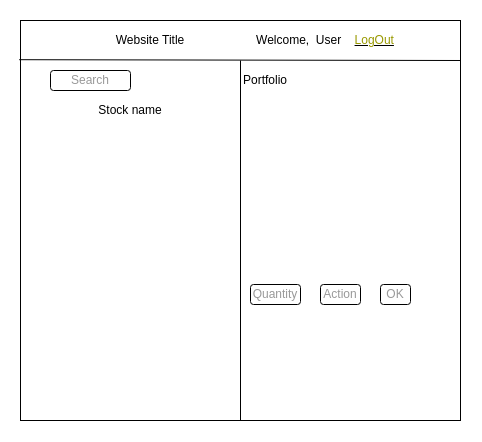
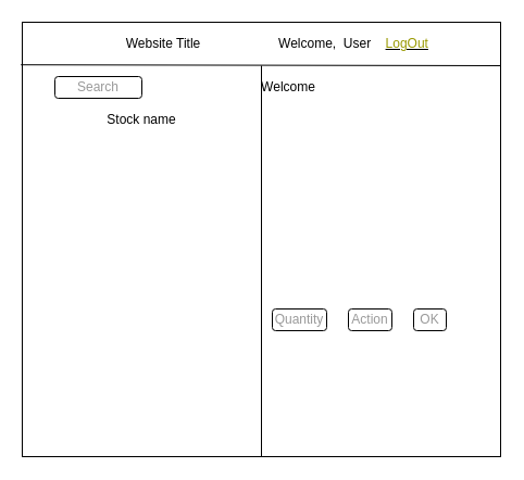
  <mxCell id="0" />
  <mxCell id="1" parent="0" />
  <mxCell id="2" value="" style="rounded=0;whiteSpace=wrap;html=1;" vertex="1" parent="1"><mxGeometry x="20" y="20" width="440" height="400" as="geometry" /></mxCell>
  <mxCell id="3" value="" style="endArrow=none;html=1;entryX=1;entryY=0.1;entryDx=0;entryDy=0;entryPerimeter=0;exitX=-0.003;exitY=0.098;exitDx=0;exitDy=0;exitPerimeter=0;" edge="1" parent="1" source="2" target="2"><mxGeometry width="50" height="50" relative="1" as="geometry"><mxPoint x="260" y="220" as="sourcePoint" /><mxPoint x="310" y="170" as="targetPoint" /></mxGeometry></mxCell>
  <mxCell id="4" value="Website Title" style="text;html=1;strokeColor=none;fillColor=none;align=center;verticalAlign=middle;whiteSpace=wrap;rounded=0;" vertex="1" parent="1"><mxGeometry x="90" y="30" width="120" height="20" as="geometry" /></mxCell>
  <mxCell id="5" value="Welcome,&amp;nbsp; User&amp;nbsp; &amp;nbsp; &lt;u&gt;&lt;font color=&quot;#999900&quot;&gt;LogOut&lt;/font&gt;&lt;/u&gt;" style="text;html=1;strokeColor=none;fillColor=none;align=center;verticalAlign=middle;whiteSpace=wrap;rounded=0;" vertex="1" parent="1"><mxGeometry x="250" y="30" width="150" height="20" as="geometry" /></mxCell>
  <mxCell id="6" value="" style="endArrow=none;html=1;exitX=0.5;exitY=1;exitDx=0;exitDy=0;" edge="1" parent="1" source="2"><mxGeometry width="50" height="50" relative="1" as="geometry"><mxPoint x="260" y="280" as="sourcePoint" /><mxPoint x="240" y="60" as="targetPoint" /></mxGeometry></mxCell>
- <mxCell id="7" value="Portfolio" style="text;html=1;strokeColor=none;fillColor=none;align=center;verticalAlign=middle;whiteSpace=wrap;rounded=0;" vertex="1" parent="1"><mxGeometry x="245" y="70" width="40" height="20" as="geometry" /></mxCell>
+ <mxCell id="7" value="Welcome" style="text;html=1;strokeColor=none;fillColor=none;align=center;verticalAlign=middle;whiteSpace=wrap;rounded=0;" vertex="1" parent="1"><mxGeometry x="245" y="70" width="40" height="20" as="geometry" /></mxCell>
  <mxCell id="8" value="" style="rounded=1;whiteSpace=wrap;html=1;" vertex="1" parent="1"><mxGeometry x="50" y="70" width="80" height="20" as="geometry" /></mxCell>
  <mxCell id="9" value="&lt;font color=&quot;#999999&quot;&gt;Search&lt;/font&gt;" style="text;html=1;strokeColor=none;fillColor=none;align=center;verticalAlign=middle;whiteSpace=wrap;rounded=0;" vertex="1" parent="1"><mxGeometry x="70" y="70" width="40" height="20" as="geometry" /></mxCell>
  <mxCell id="10" value="" style="shape=image;html=1;verticalAlign=top;verticalLabelPosition=bottom;labelBackgroundColor=#ffffff;imageAspect=0;aspect=fixed;image=https://cdn2.iconfinder.com/data/icons/simple-microphone-icon/512/Search_Icon-128.png" vertex="1" parent="1"><mxGeometry x="50" y="70" width="20" height="20" as="geometry" /></mxCell>
  <mxCell id="11" value="Stock name" style="text;html=1;strokeColor=none;fillColor=none;align=center;verticalAlign=middle;whiteSpace=wrap;rounded=0;" vertex="1" parent="1"><mxGeometry x="95" y="100" width="70" height="20" as="geometry" /></mxCell>
  <mxCell id="12" value="" style="shape=image;html=1;verticalAlign=top;verticalLabelPosition=bottom;labelBackgroundColor=#ffffff;imageAspect=0;aspect=fixed;image=https://cdn0.iconfinder.com/data/icons/ie_Shine/128/shine_14.png" vertex="1" parent="1"><mxGeometry x="50" y="156" width="128" height="128" as="geometry" /></mxCell>
  <mxCell id="13" value="" style="shape=image;html=1;verticalAlign=top;verticalLabelPosition=bottom;labelBackgroundColor=#ffffff;imageAspect=0;aspect=fixed;image=https://cdn3.iconfinder.com/data/icons/freeapplication/png/24x24/Table.png" vertex="1" parent="1"><mxGeometry x="285" y="120" width="120" height="120" as="geometry" /></mxCell>
  <mxCell id="14" value="" style="rounded=1;whiteSpace=wrap;html=1;" vertex="1" parent="1"><mxGeometry x="250" y="284" width="50" height="20" as="geometry" /></mxCell>
  <mxCell id="15" value="&lt;font color=&quot;#999999&quot;&gt;Quantity&lt;/font&gt;" style="text;html=1;strokeColor=none;fillColor=none;align=center;verticalAlign=middle;whiteSpace=wrap;rounded=0;" vertex="1" parent="1"><mxGeometry x="255" y="284" width="40" height="20" as="geometry" /></mxCell>
  <mxCell id="16" value="" style="rounded=1;whiteSpace=wrap;html=1;" vertex="1" parent="1"><mxGeometry x="320" y="284" width="40" height="20" as="geometry" /></mxCell>
  <mxCell id="17" value="&lt;font color=&quot;#999999&quot;&gt;Action&lt;/font&gt;" style="text;html=1;strokeColor=none;fillColor=none;align=center;verticalAlign=middle;whiteSpace=wrap;rounded=0;" vertex="1" parent="1"><mxGeometry x="320" y="284" width="40" height="20" as="geometry" /></mxCell>
  <mxCell id="18" value="" style="rounded=1;whiteSpace=wrap;html=1;" vertex="1" parent="1"><mxGeometry x="380" y="284" width="30" height="20" as="geometry" /></mxCell>
  <mxCell id="19" value="&lt;font color=&quot;#999999&quot;&gt;OK&lt;/font&gt;" style="text;html=1;strokeColor=none;fillColor=none;align=center;verticalAlign=middle;whiteSpace=wrap;rounded=0;" vertex="1" parent="1"><mxGeometry x="375" y="284" width="40" height="20" as="geometry" /></mxCell>
